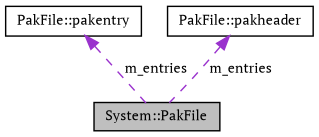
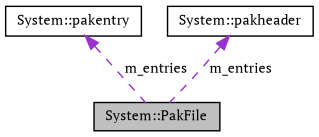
  digraph {
    fontname="PT Serif"
    node [color=black fillcolor=white fontname="PT Serif" fontsize=10 shape=record style=filled]
    edge [color=darkorchid3 dir=back fontname="PT Serif" fontsize=10 labelfontname=Helvetica labelfontsize=10 style=dashed]
    n1 [fillcolor=grey75 fontcolor=black height=0.2 label="System::PakFile" width=0.4]
-   n2 [height=0.2 label="PakFile::pakentry" width=0.4]
-   n3 [height=0.2 label="PakFile::pakheader" width=0.4]
+   n2 [height=0.2 label="System::pakentry" width=0.4]
+   n3 [height=0.2 label="System::pakheader" width=0.4]
    n2 -> n1 [label=" m_entries"]
    n3 -> n1 [label=" m_entries"]
  }
